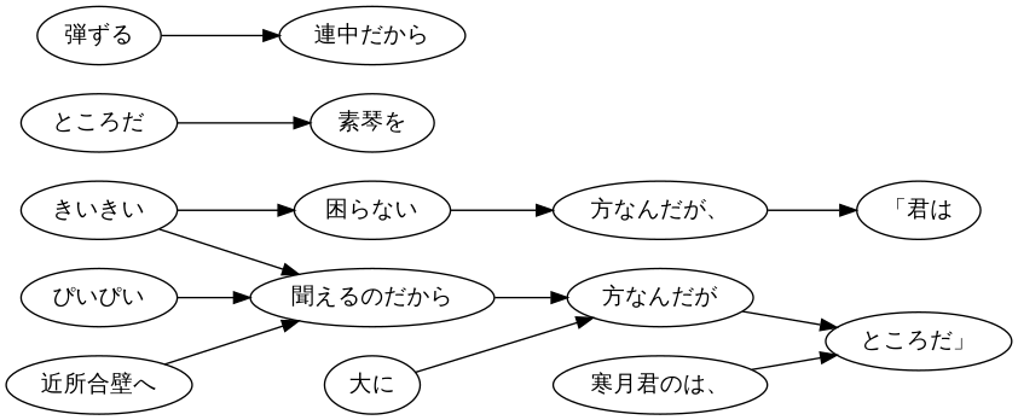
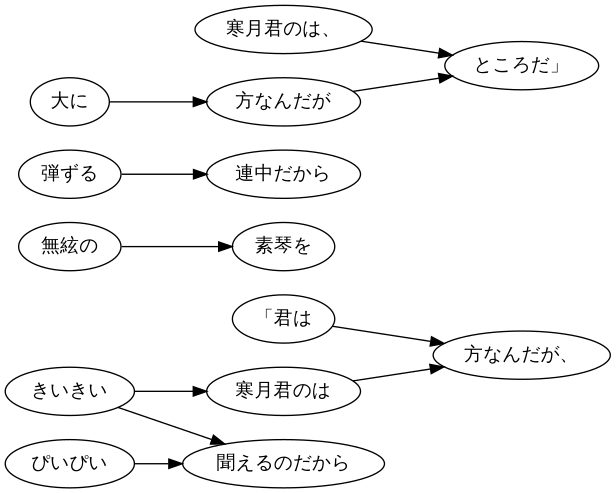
  digraph {
    rankdir=LR
    n1 [label="「君は"]
    n2 [label="方なんだが、"]
-   n3 [label="ところだ"]
+   n3 [label="無絃の"]
    n4 [label="素琴を"]
    n5 [label="弾ずる"]
    n6 [label="連中だから"]
-   n7 [label="困らない"]
+   n7 [label="寒月君のは"]
    n8 [label="ところだ」"]
    n9 [label="寒月君のは、"]
    n10 [label="きいきい"]
    n11 [label="聞えるのだから"]
    n12 [label="方なんだが"]
    n13 [label="ぴいぴい"]
-   n14 [label="近所合壁へ"]
    n15 [label="大に"]
-   n2 -> n1
+   n1 -> n2
    n3 -> n4
    n5 -> n6
    n7 -> n2
    n9 -> n8
    n10 -> n7
    n10 -> n11
-   n11 -> n12
    n12 -> n8
    n13 -> n11
-   n14 -> n11
    n15 -> n12
  }
